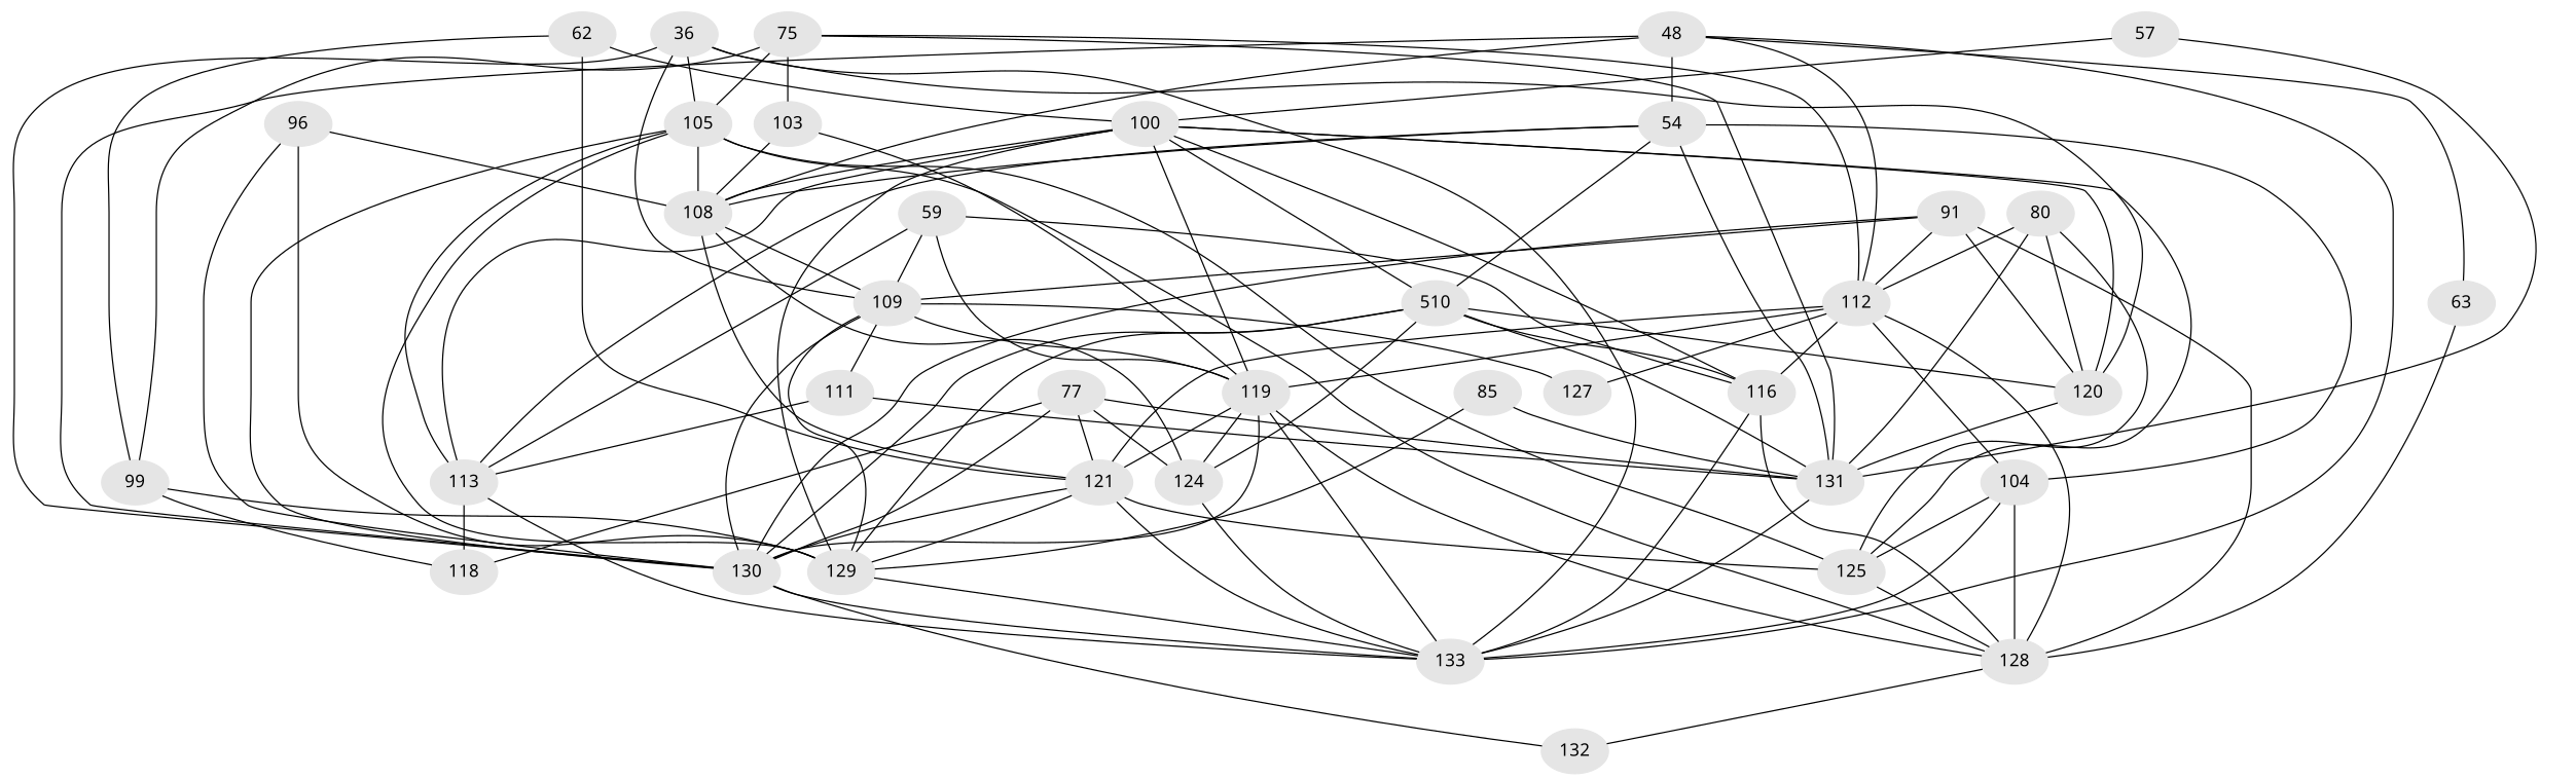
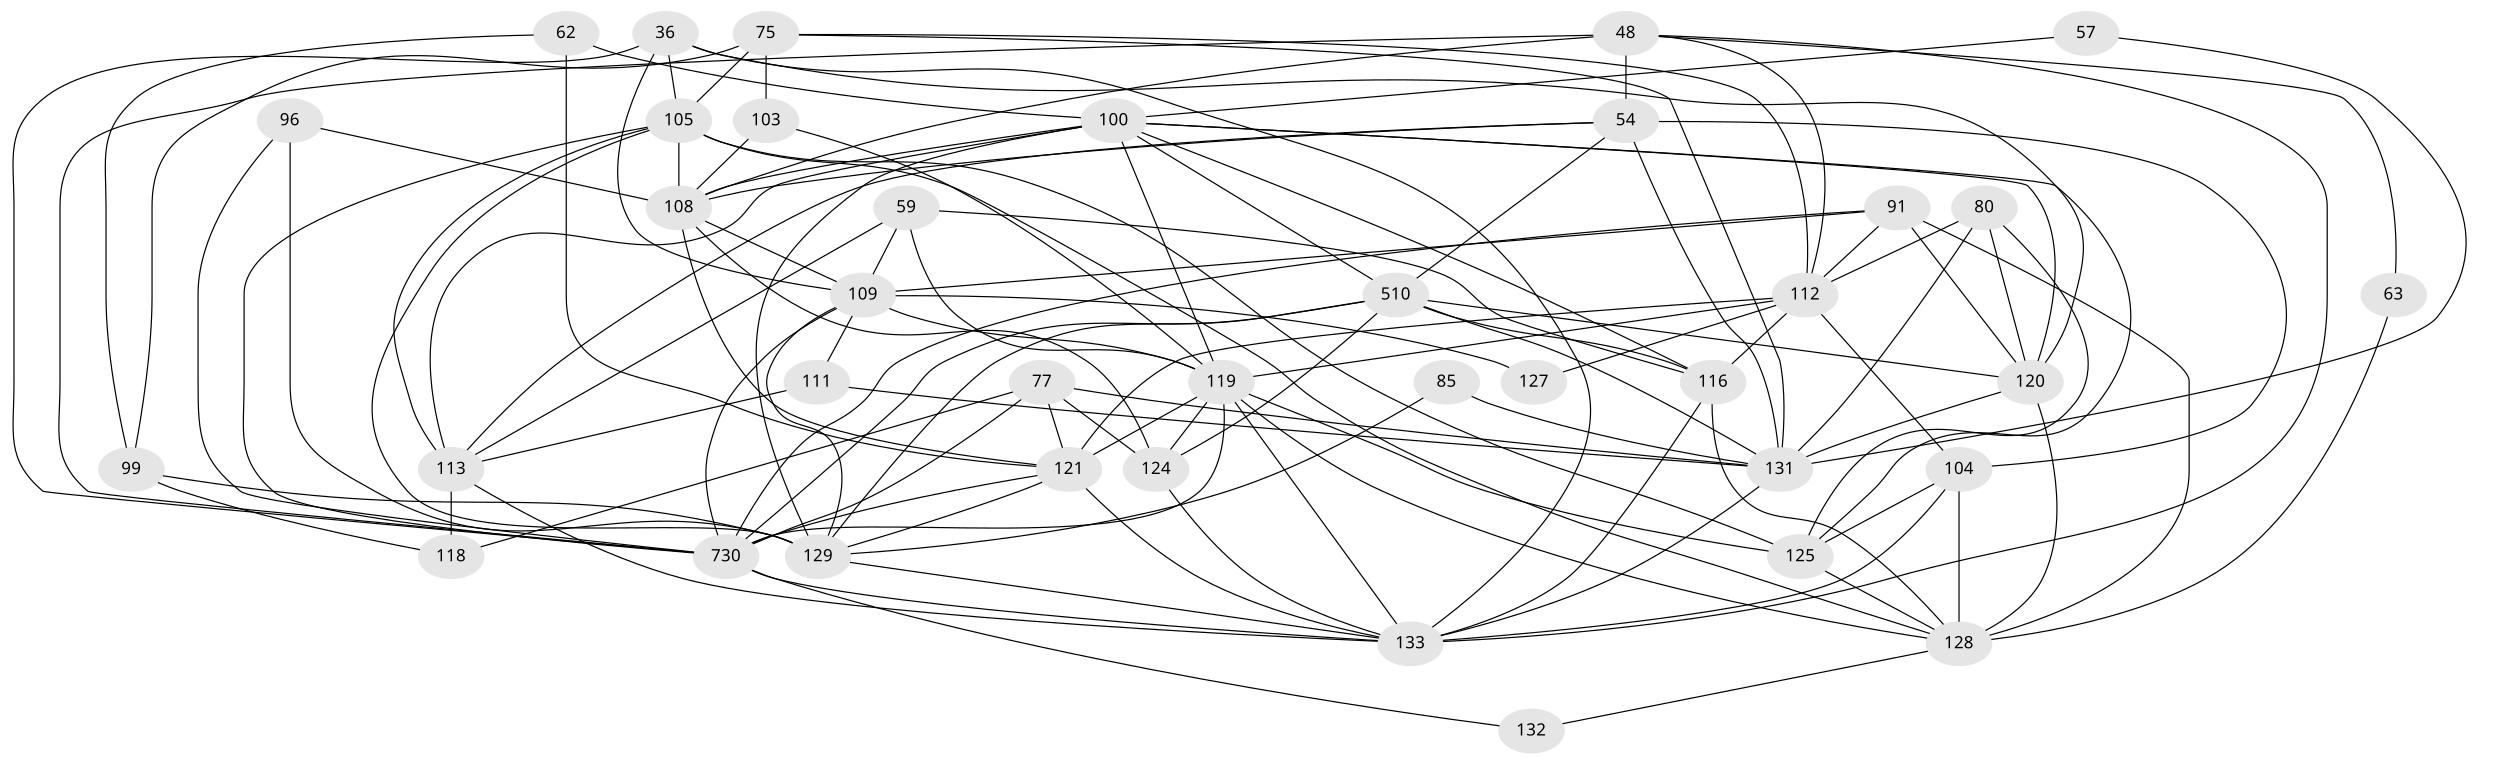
  graph {
    fontname="Noto Sans"
    node [color=gray90 fontname="Noto Sans" style=filled]
    edge [fontname="Noto Sans"]
    36 [super="+7"]
    105 [super="+82+70"]
    109 [super="+11+44+98"]
    120 [super="+73+66"]
-   130 [super="+12+88+126"]
+   130 [super="+12+88+126" label=730]
    133 [super="+123+117"]
    108 [super="+56+15+64"]
    113 [super="+97"]
    128 [super="+43+83"]
    125 [super="+74"]
    129 [super="+122+114"]
    119 [super="+93+95+112"]
    127
    111
    131 [super="+14+78"]
    132
    48 [super="+5"]
    54 [super="+40"]
    63
    n20 [label=112 super="+39+72"]
    104 [super="+81"]
    n22 [label=510 super="+89"]
    116 [super="+47+79+92"]
    121 [super="+38+115+94+106"]
    124 [super="+60"]
    118 [super="+55"]
    100 [super="+69+27+30+10"]
    57
    59
    62
    99
    75 [super="+68"]
    103 [super="+34"]
    77 [super="+17"]
    80 [super="+53+76"]
    85
    91 [super="+18+20+32"]
    96
    36 -- 105
    36 -- 109 [weight=3]
    36 -- 120
    36 -- 130
    36 -- 133 [weight=2]
    105 -- 130
    105 -- 108 [weight=3]
    105 -- 113
    105 -- 128
    105 -- 125
    105 -- 129 [weight=3]
    109 -- 130 [weight=3]
    109 -- 129
    109 -- 119 [weight=2]
    109 -- 127
    109 -- 111
-   n20 -- 128
+   120 -- 128
    120 -- 131
    130 -- 133 [weight=3]
    130 -- 132
    108 -- 109 [weight=3]
    108 -- 121 [weight=3]
    108 -- 124
    113 -- 133
    113 -- 118 [weight=2]
    128 -- 132
    125 -- 128
    129 -- 133
    119 -- 130 [weight=2]
    119 -- 133 [weight=4]
    119 -- 128
    119 -- 121 [weight=3]
    119 -- 124
    111 -- 113
    111 -- 131
    131 -- 133 [weight=2]
    48 -- 130
    48 -- 133
    48 -- 108 [weight=2]
    48 -- 54 [weight=2]
    48 -- 63
    48 -- n20 [weight=2]
    54 -- 108
    54 -- 113
    54 -- 131
    54 -- 104 [weight=2]
    54 -- n22
    63 -- 128
    n20 -- 119 [weight=3]
    n20 -- 127
    n20 -- 104
    n20 -- 116 [weight=2]
    n20 -- 121
    104 -- 133 [weight=2]
    104 -- 128
    104 -- 125 [weight=2]
    n22 -- 120
    n22 -- 130
    n22 -- 129
    n22 -- 131
    n22 -- 116
    n22 -- 124
    116 -- 133 [weight=4]
    116 -- 128
    121 -- 130
    121 -- 133
-   121 -- 125
+   119 -- 125
    121 -- 129 [weight=2]
    124 -- 133
    100 -- 120
    100 -- 108
    100 -- 113 [weight=2]
    100 -- 125 [weight=2]
    100 -- 129 [weight=2]
    100 -- 119 [weight=3]
    100 -- n22
    100 -- 116 [weight=2]
    57 -- 131
    57 -- 100
    59 -- 109
    59 -- 113
    59 -- 119
    59 -- 116
    62 -- 121
    62 -- 100
    62 -- 99
    99 -- 129
    99 -- 118 [weight=2]
    75 -- 105
    75 -- 131
    75 -- n20
    75 -- 99
    75 -- 103
    103 -- 108 [weight=3]
    103 -- 119
    77 -- 130 [weight=2]
    77 -- 131 [weight=3]
    77 -- 121
    77 -- 124
    77 -- 118
    80 -- 120
    80 -- 125
    80 -- 131
    80 -- n20
    85 -- 129
    85 -- 131
    91 -- 109
    91 -- 120
    91 -- 130 [weight=4]
    91 -- 128 [weight=2]
    91 -- n20
    96 -- 130
    96 -- 108
    96 -- 129
  }
